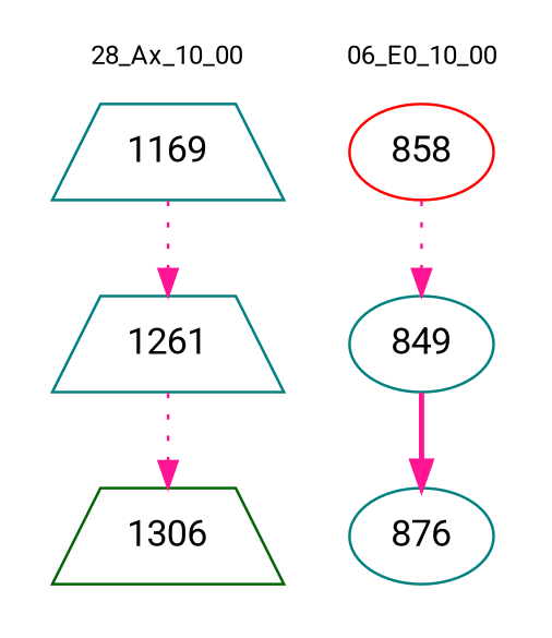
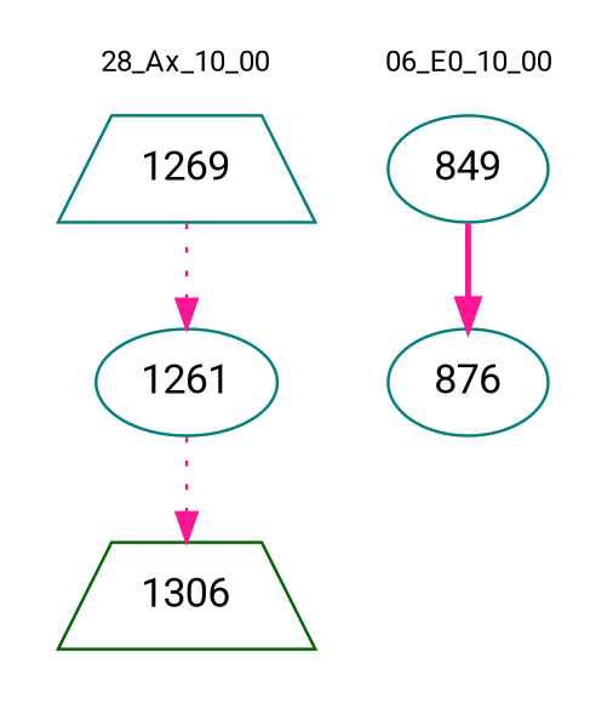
  digraph {
    fontname=Roboto
    node [color=teal fontname=Roboto shape=trapezium]
    edge [color=deeppink fontname=Roboto style=dotted]
-   n1 [label=1169]
-   n2 [label=1261]
+   n1 [label=1269]
+   n2 [label=1261 shape=ellipse]
    n3 [color=darkgreen label=1306]
-   n4 [color=red label=858 shape=ellipse]
    n5 [label=849 shape=ellipse]
    n6 [label=876 shape=ellipse]
    subgraph cluster_1 {
      color=white
      fontsize=10
      label="28_Ax_10_00"
      n1
      n2
      n3
    }
    subgraph cluster_2 {
      color=white
      fontsize=10
      label="06_E0_10_00"
-     n4
      n5
      n6
    }
    n1 -> n2
    n2 -> n3
-   n4 -> n5
    n5 -> n6 [style=bold]
  }
